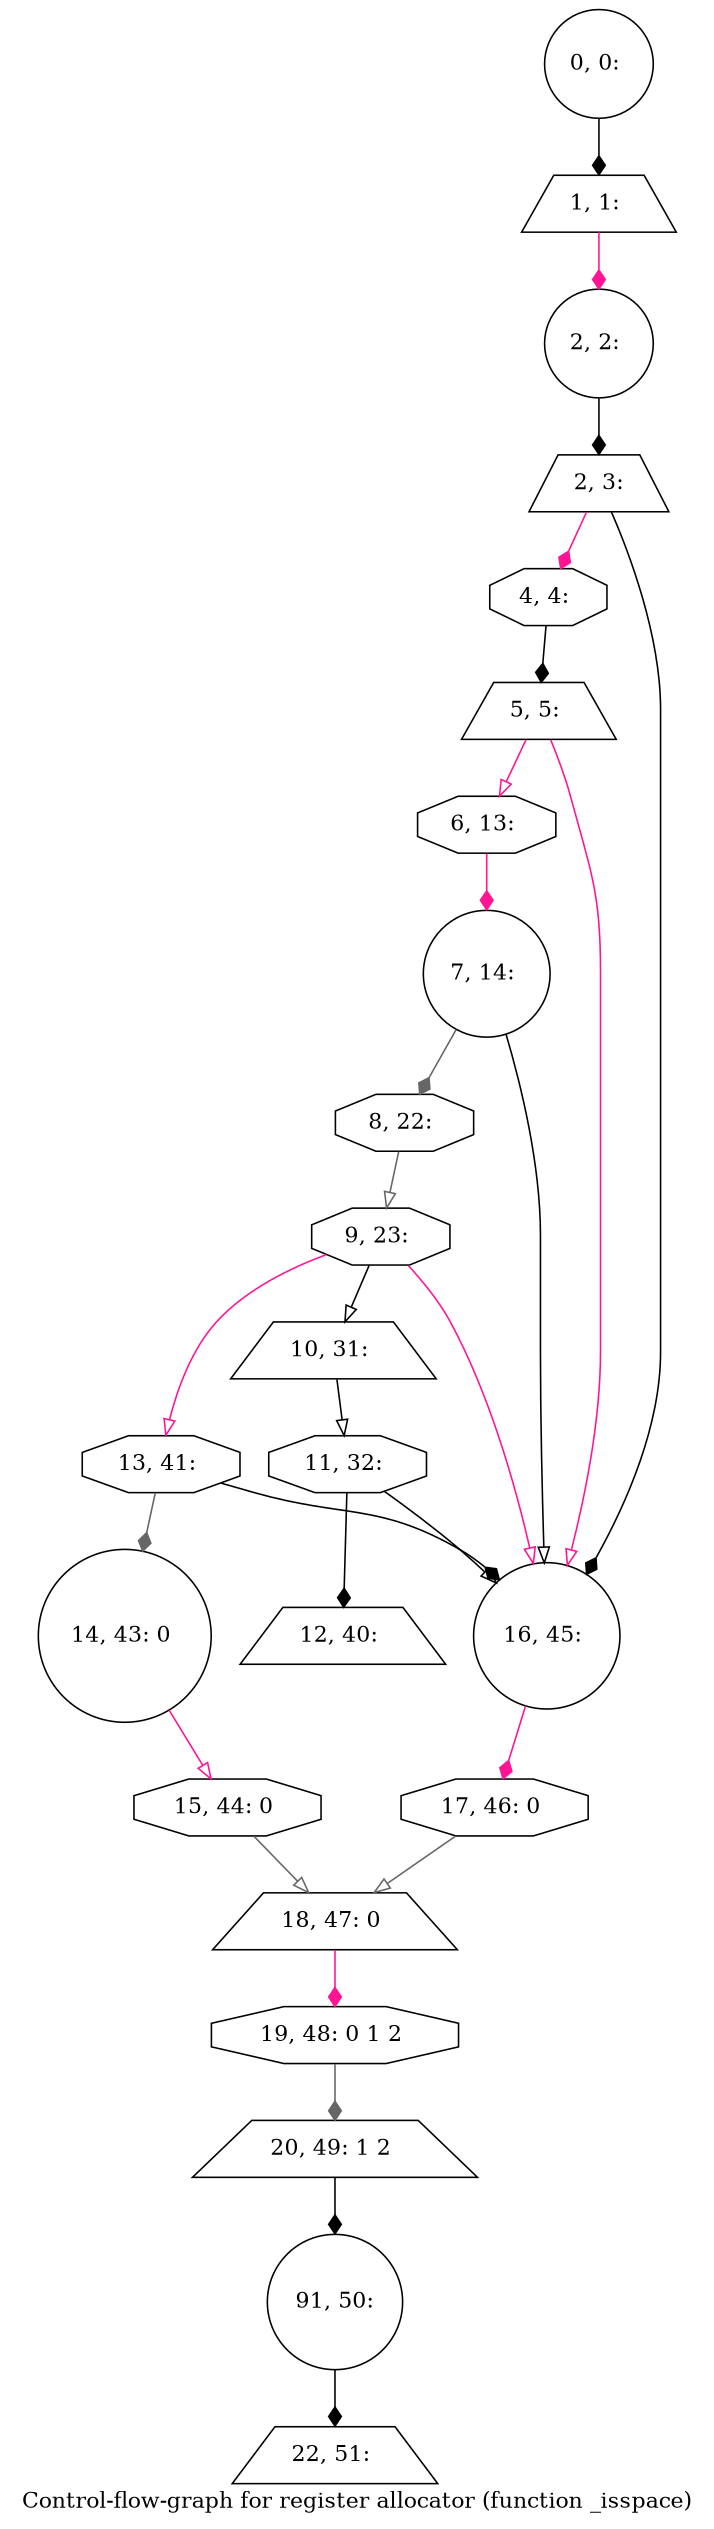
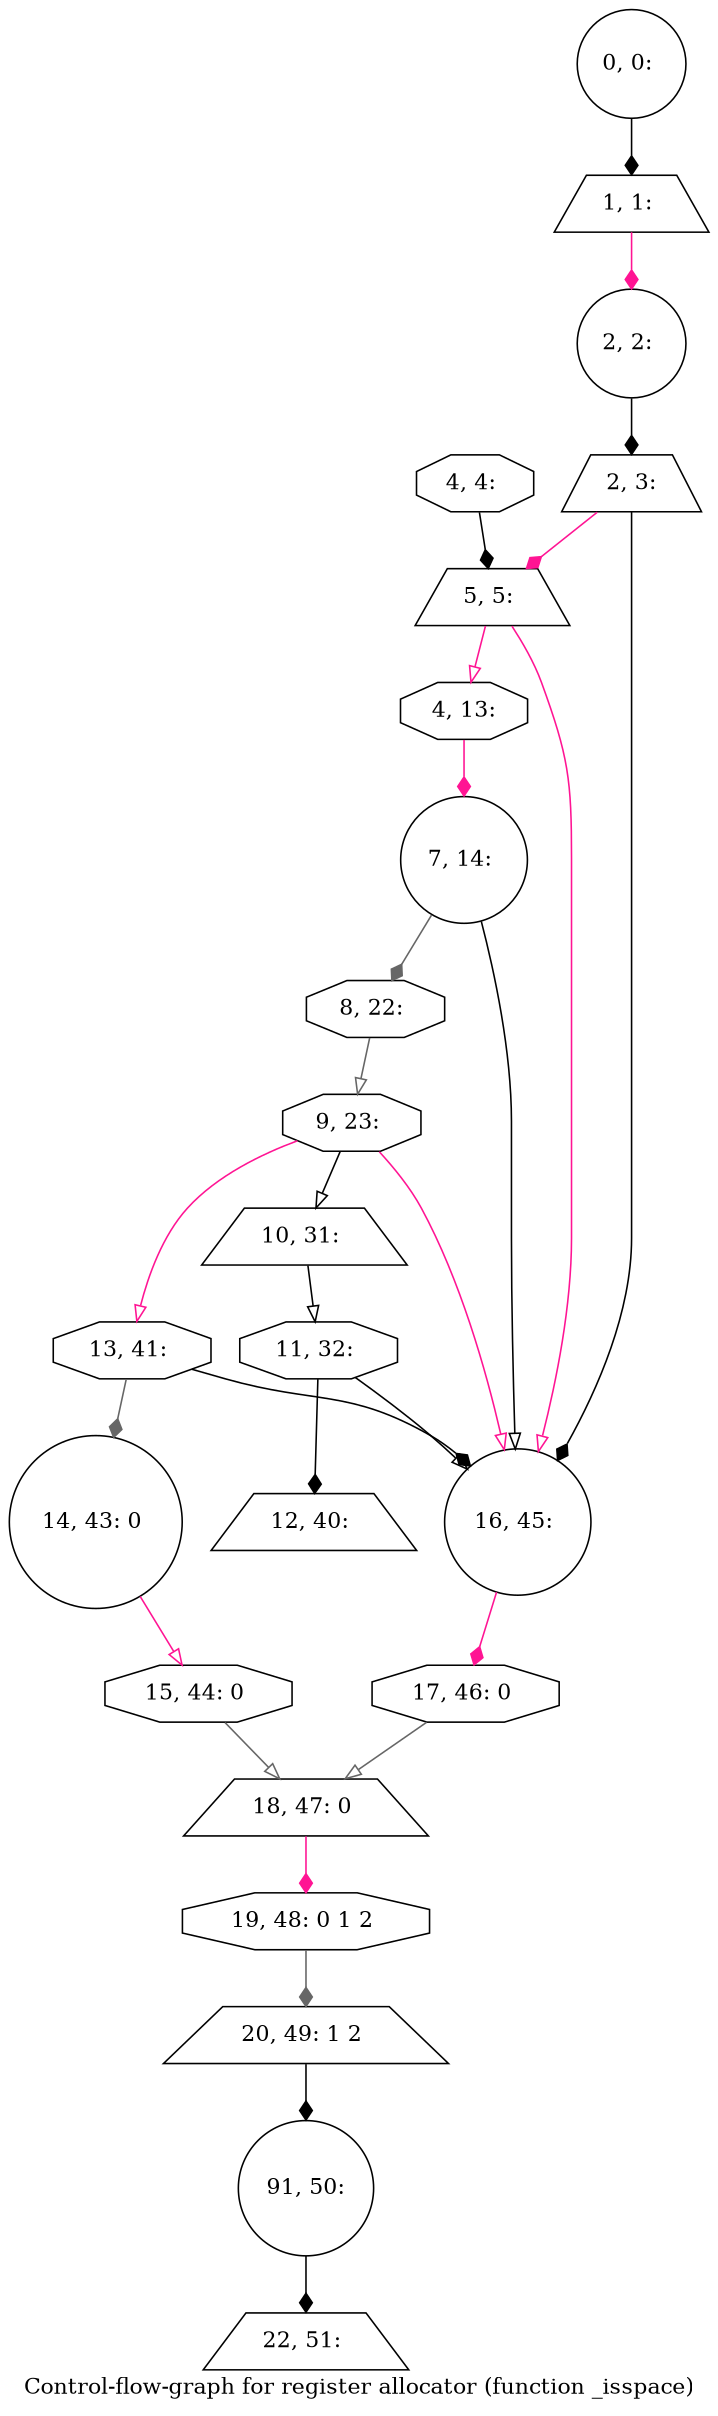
  digraph {
    label="Control-flow-graph for register allocator (function _isspace)"
    node [shape=octagon]
    edge [arrowhead=diamond color=black]
    n1 [label="0, 0: " shape=circle]
    n2 [label="1, 1: " shape=trapezium]
    n3 [label="2, 2: " shape=circle]
    n4 [label="2, 3:" shape=trapezium]
    n5 [label="4, 4: "]
    n6 [label="16, 45: " shape=circle]
    n7 [label="5, 5: " shape=trapezium]
    n8 [label="17, 46: 0 "]
-   n9 [label="6, 13: "]
+   n9 [label="4, 13:"]
    n10 [label="7, 14: " shape=circle]
    n11 [label="8, 22: "]
    n12 [label="9, 23: "]
    n13 [label="10, 31: " shape=trapezium]
    n14 [label="13, 41: "]
    n15 [label="11, 32: "]
    n16 [label="12, 40: " shape=trapezium]
    n17 [label="14, 43: 0 " shape=circle]
    n18 [label="15, 44: 0 "]
    n19 [label="18, 47: 0 " shape=trapezium]
    n20 [label="19, 48: 0 1 2 "]
    n21 [label="20, 49: 1 2 " shape=trapezium]
    n22 [label="91, 50:" shape=circle]
    n23 [label="22, 51: " shape=trapezium]
    n1 -> n2
    n2 -> n3 [color=deeppink]
    n3 -> n4
-   n4 -> n5 [color=deeppink]
+   n4 -> n7 [color=deeppink]
    n4 -> n6
    n5 -> n7
    n6 -> n8 [color=deeppink]
    n7 -> n6 [arrowhead=onormal color=deeppink]
    n7 -> n9 [arrowhead=onormal color=deeppink]
    n8 -> n19 [arrowhead=onormal color=gray40]
    n9 -> n10 [color=deeppink]
    n10 -> n6 [arrowhead=onormal]
    n10 -> n11 [color=gray40]
    n11 -> n12 [arrowhead=onormal color=gray40]
    n12 -> n6 [arrowhead=onormal color=deeppink]
    n12 -> n13 [arrowhead=onormal]
    n12 -> n14 [arrowhead=onormal color=deeppink]
    n13 -> n15 [arrowhead=onormal]
    n14 -> n6
    n14 -> n17 [color=gray40]
    n15 -> n6 [arrowhead=onormal]
    n15 -> n16
    n17 -> n18 [arrowhead=onormal color=deeppink]
    n18 -> n19 [arrowhead=onormal color=gray40]
    n19 -> n20 [color=deeppink]
    n20 -> n21 [color=gray40]
    n21 -> n22
    n22 -> n23
  }
